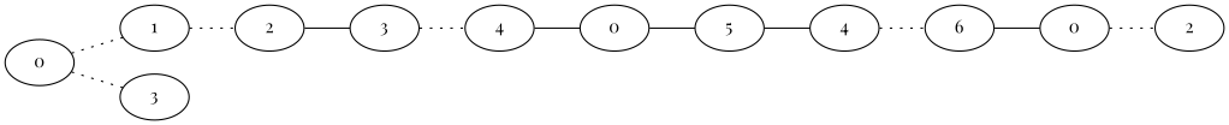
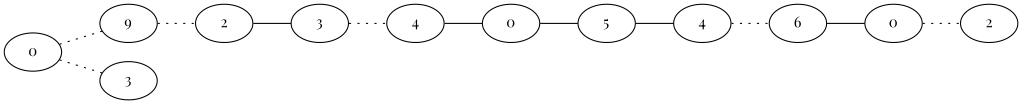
  graph {
    rankdir=LR
    fontname="Playfair Display"
    node [fontname="Playfair Display"]
    edge [style=dotted fontname="Playfair Display"]
    n1 [label=0]
-   n2 [label=1]
+   n2 [label=9]
    n3 [label=3]
    n4 [label=2]
    n5 [label=3]
    n6 [label=4]
    n7 [label=0]
    n8 [label=5]
    n9 [label=4]
    n10 [label=6]
    n11 [label=0]
    n12 [label=2]
    n1 -- n2
    n1 -- n3
    n2 -- n4
    n4 -- n5 [style=""]
    n5 -- n6
    n6 -- n7 [style=""]
    n7 -- n8 [style=""]
    n8 -- n9 [style=""]
    n9 -- n10
    n10 -- n11 [style=""]
    n11 -- n12
  }
